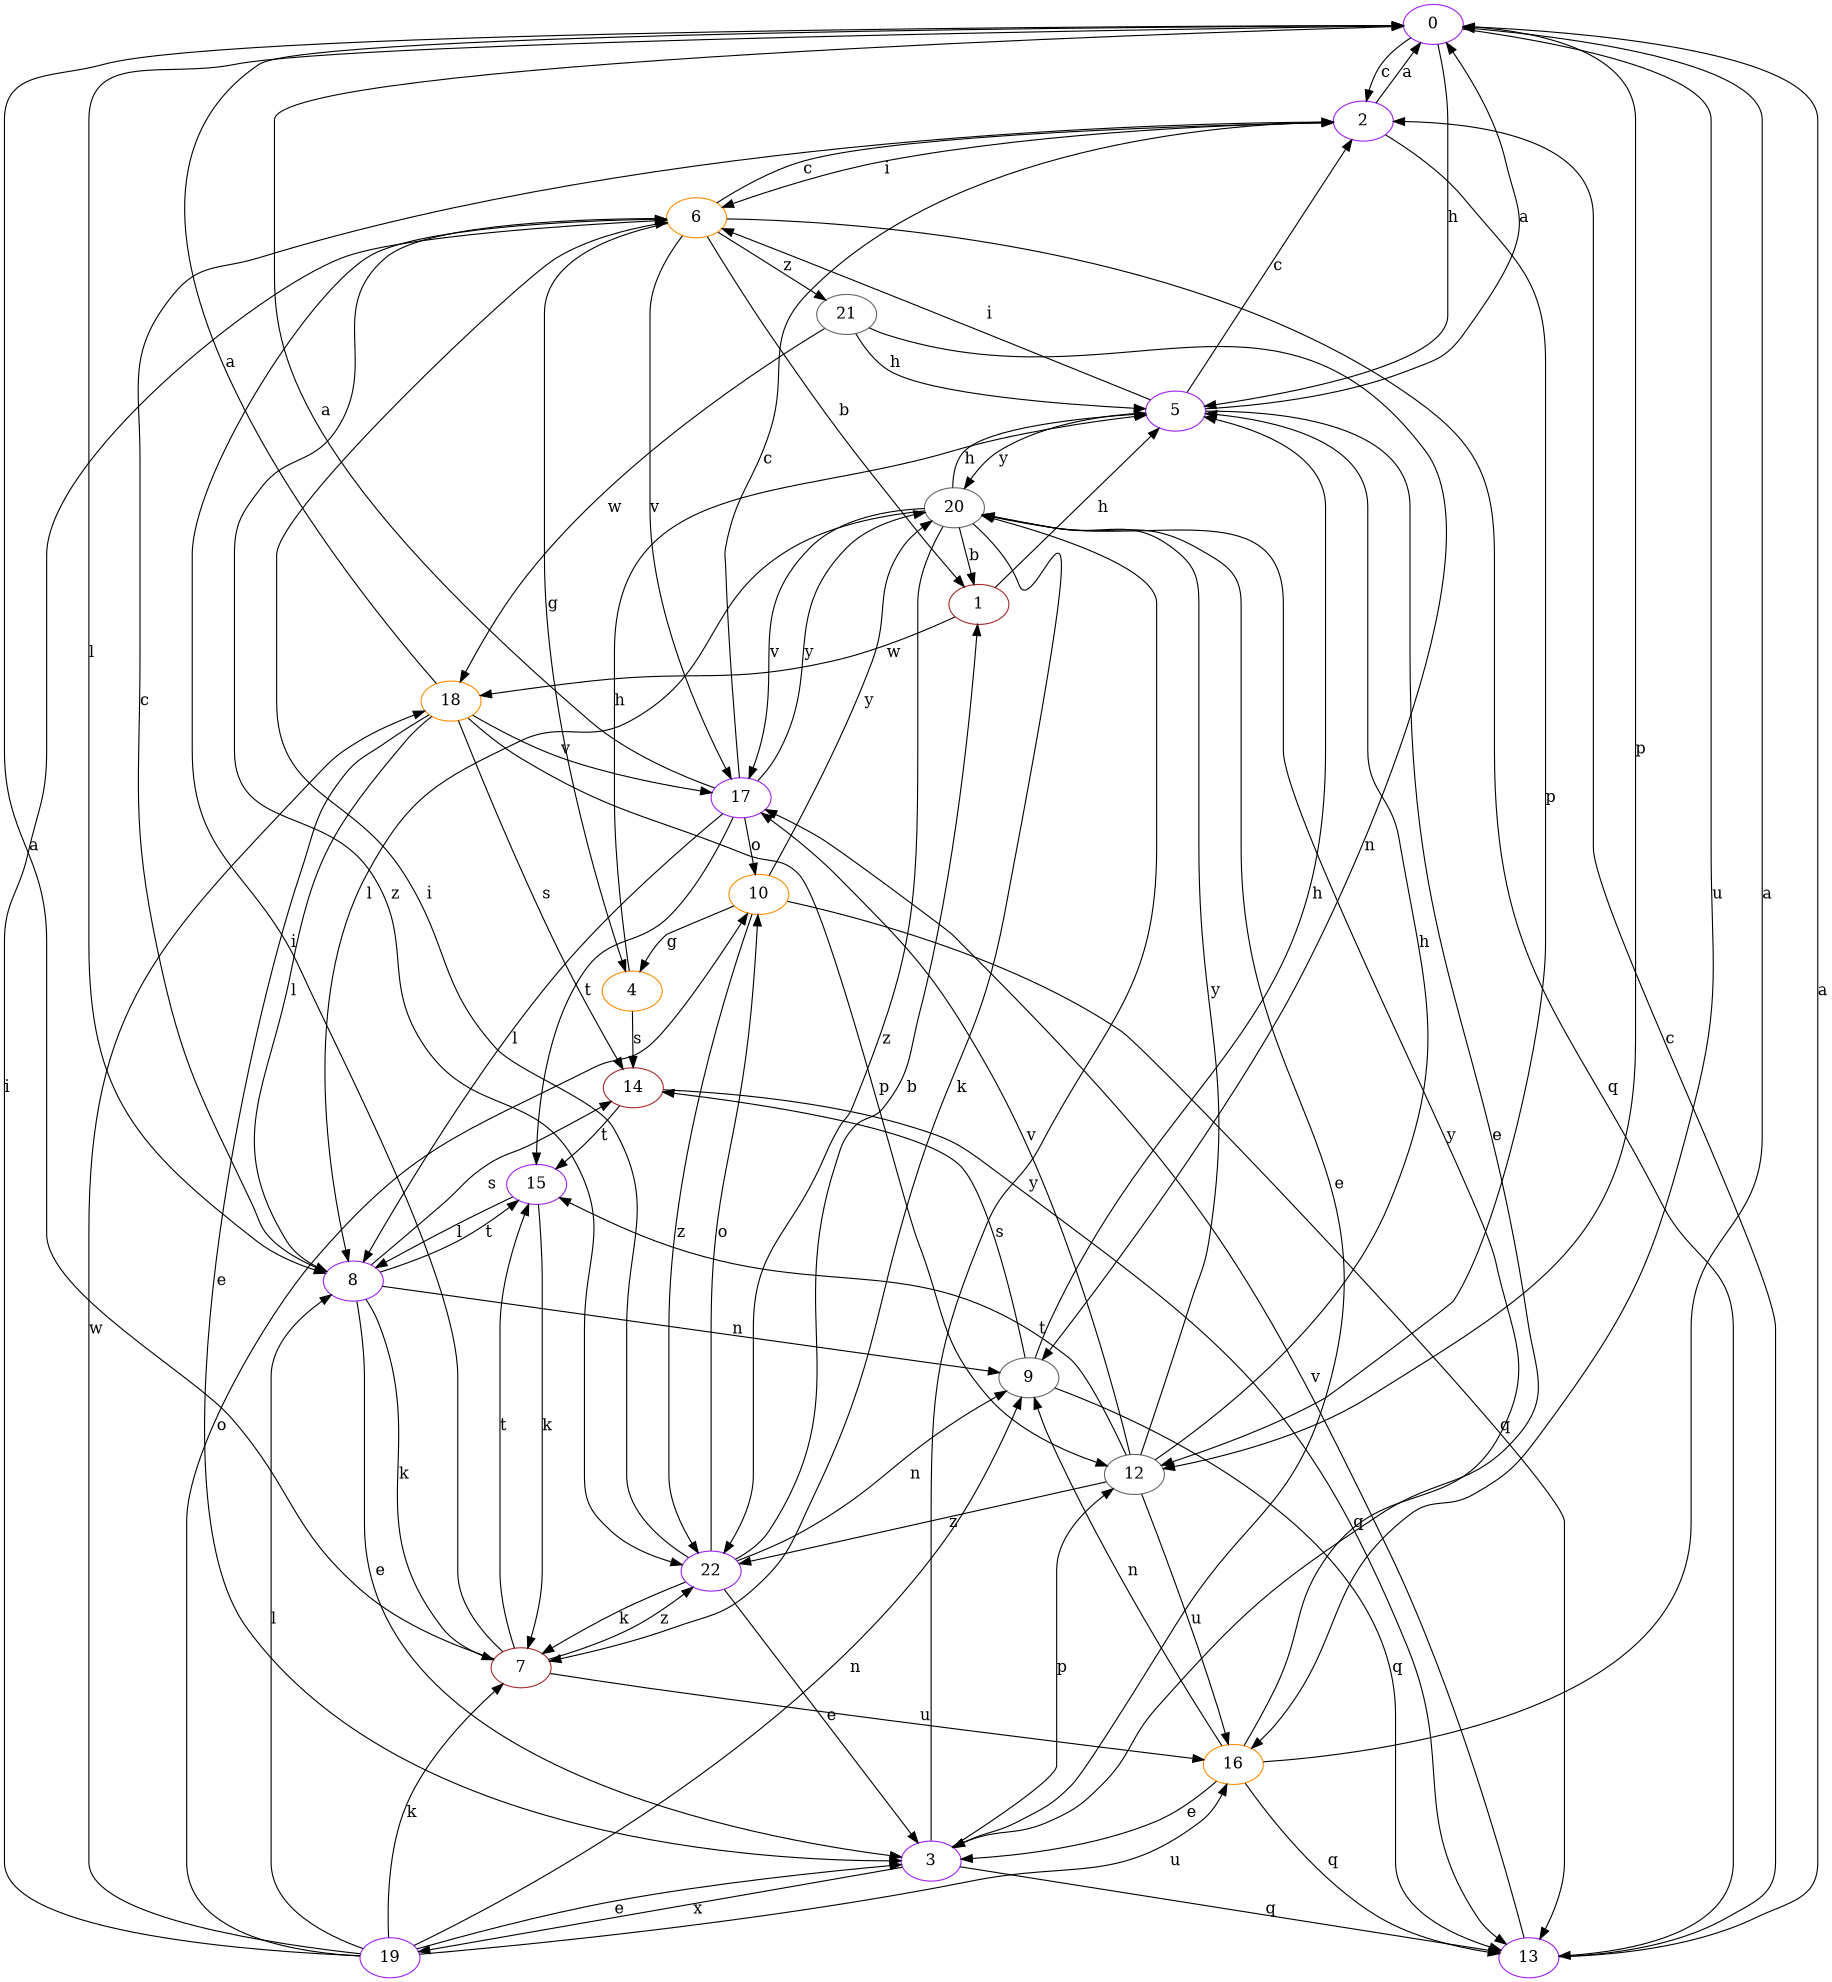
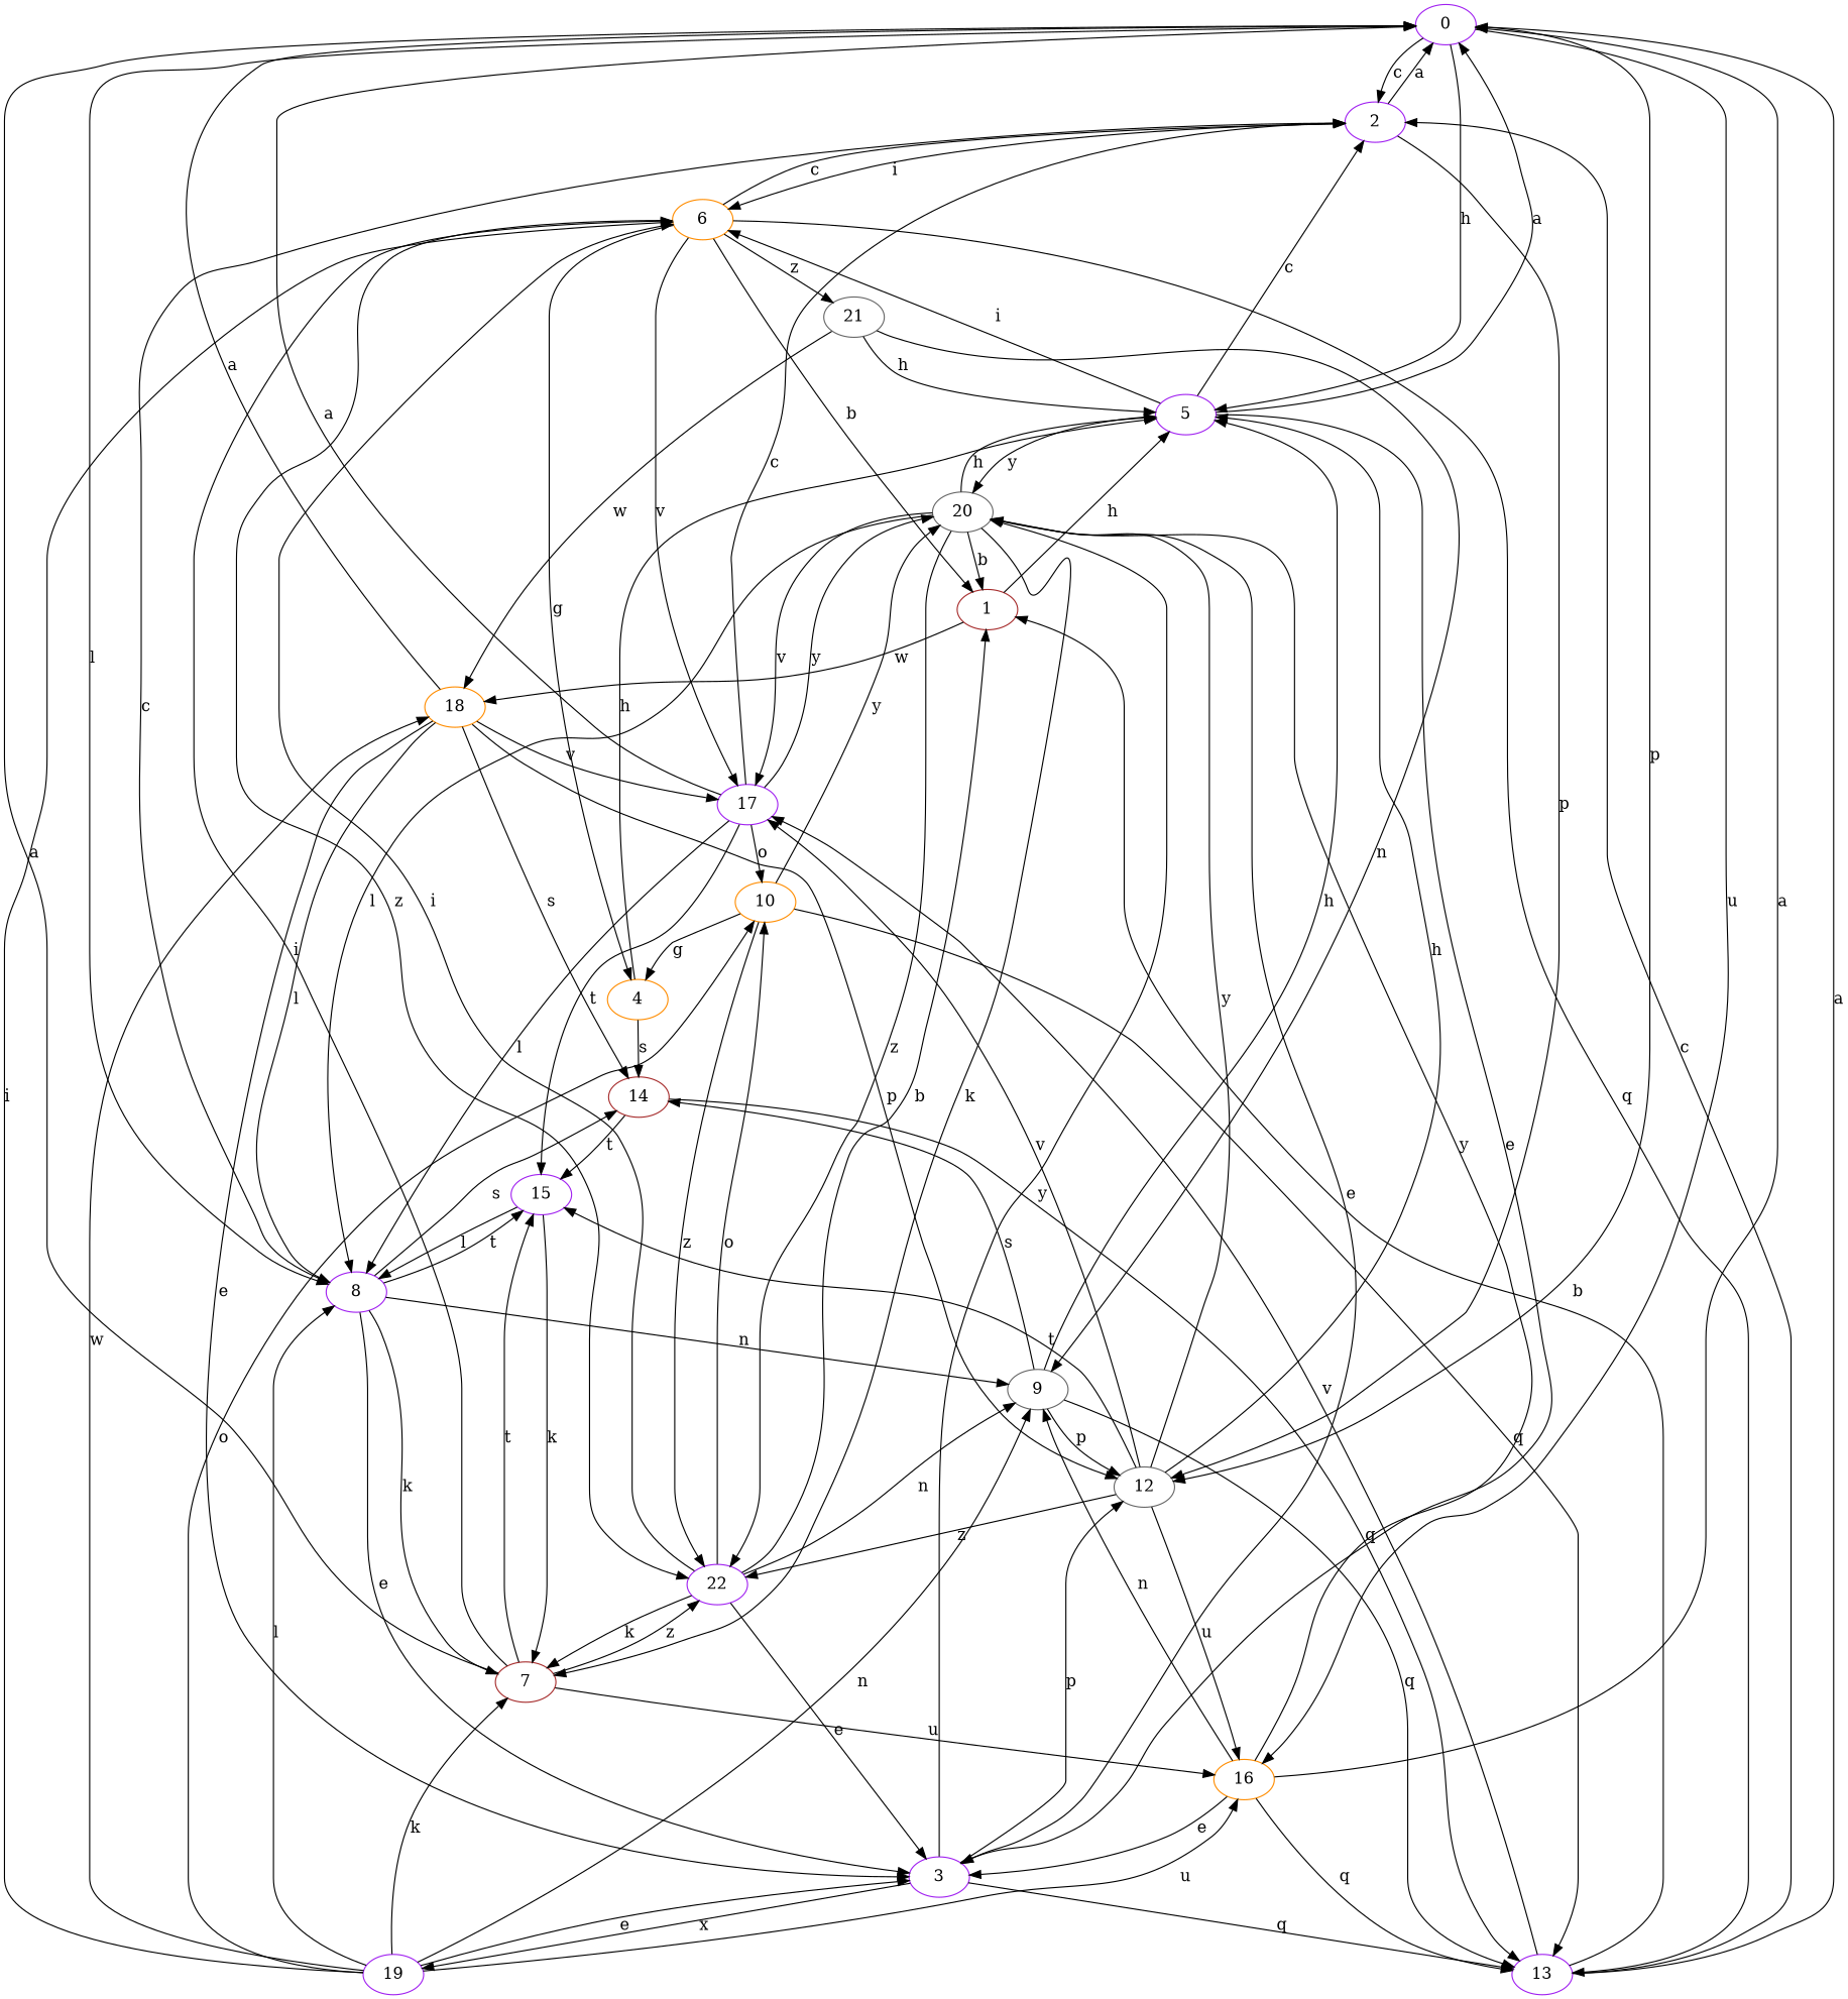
  strict digraph {
    node [color=purple]
    0
    2
    5
    8
    12 [color=gray40]
    16 [color=darkorange]
    6 [color=darkorange]
    3
    20 [color=gray40]
    14 [color=brown]
    7 [color=brown]
    15
    9 [color=gray40]
    17
    22
    13
    1 [color=brown]
    18 [color=darkorange]
    4 [color=darkorange]
    21 [color=gray40]
    19
    10 [color=darkorange]
    0 -> 2 [label=c]
    0 -> 5 [label=h]
    0 -> 8 [label=l]
    0 -> 12 [label=p]
    0 -> 16 [label=u]
    2 -> 0 [label=a]
    2 -> 12 [label=p]
    2 -> 6 [label=i]
    5 -> 0 [label=a]
    5 -> 2 [label=c]
    5 -> 6 [label=i]
    5 -> 3 [label=e]
    5 -> 20 [label=y]
    8 -> 2 [label=c]
    8 -> 3 [label=e]
    8 -> 14 [label=s]
    8 -> 7 [label=k]
    8 -> 15 [label=t]
    8 -> 9 [label=n]
    12 -> 5 [label=h]
    12 -> 16 [label=u]
    12 -> 20 [label=y]
    12 -> 15 [label=t]
    12 -> 17 [label=v]
    12 -> 22 [label=z]
    16 -> 0 [label=a]
    16 -> 3 [label=e]
    16 -> 20 [label=y]
    16 -> 9 [label=n]
    16 -> 13 [label=q]
    6 -> 2 [label=c]
    6 -> 17 [label=v]
    6 -> 22 [label=z]
    6 -> 13 [label=q]
    6 -> 1 [label=b]
    6 -> 4 [label=g]
    6 -> 21 [label=z]
    3 -> 12 [label=p]
    3 -> 20 [label=y]
    3 -> 13 [label=q]
    3 -> 19 [label=x]
    20 -> 5 [label=h]
    20 -> 8 [label=l]
    20 -> 3 [label=e]
    20 -> 7 [label=k]
    20 -> 17 [label=v]
    20 -> 22 [label=z]
    20 -> 1 [label=b]
    14 -> 15 [label=t]
    14 -> 13 [label=q]
    7 -> 0 [label=a]
    7 -> 16 [label=u]
    7 -> 6 [label=i]
    7 -> 15 [label=t]
    7 -> 22 [label=z]
    15 -> 8 [label=l]
    15 -> 7 [label=k]
    9 -> 5 [label=h]
+   9 -> 12 [label=p]
    9 -> 14 [label=s]
    9 -> 13 [label=q]
    17 -> 0 [label=a]
    17 -> 2 [label=c]
    17 -> 8 [label=l]
    17 -> 20 [label=y]
    17 -> 15 [label=t]
    17 -> 10 [label=o]
    22 -> 6 [label=i]
    22 -> 3 [label=e]
    22 -> 7 [label=k]
    22 -> 9 [label=n]
    22 -> 1 [label=b]
    22 -> 10 [label=o]
    13 -> 0 [label=a]
    13 -> 2 [label=c]
    13 -> 17 [label=v]
+   13 -> 1 [label=b]
    1 -> 5 [label=h]
    1 -> 18 [label=w]
    18 -> 0 [label=a]
    18 -> 8 [label=l]
    18 -> 12 [label=p]
    18 -> 3 [label=e]
    18 -> 14 [label=s]
    18 -> 17 [label=v]
    4 -> 5 [label=h]
    4 -> 14 [label=s]
    21 -> 5 [label=h]
    21 -> 9 [label=n]
    21 -> 18 [label=w]
    19 -> 8 [label=l]
    19 -> 16 [label=u]
    19 -> 6 [label=i]
    19 -> 3 [label=e]
    19 -> 7 [label=k]
    19 -> 9 [label=n]
    19 -> 18 [label=w]
    19 -> 10 [label=o]
    10 -> 20 [label=y]
    10 -> 22 [label=z]
    10 -> 13 [label=q]
    10 -> 4 [label=g]
  }
